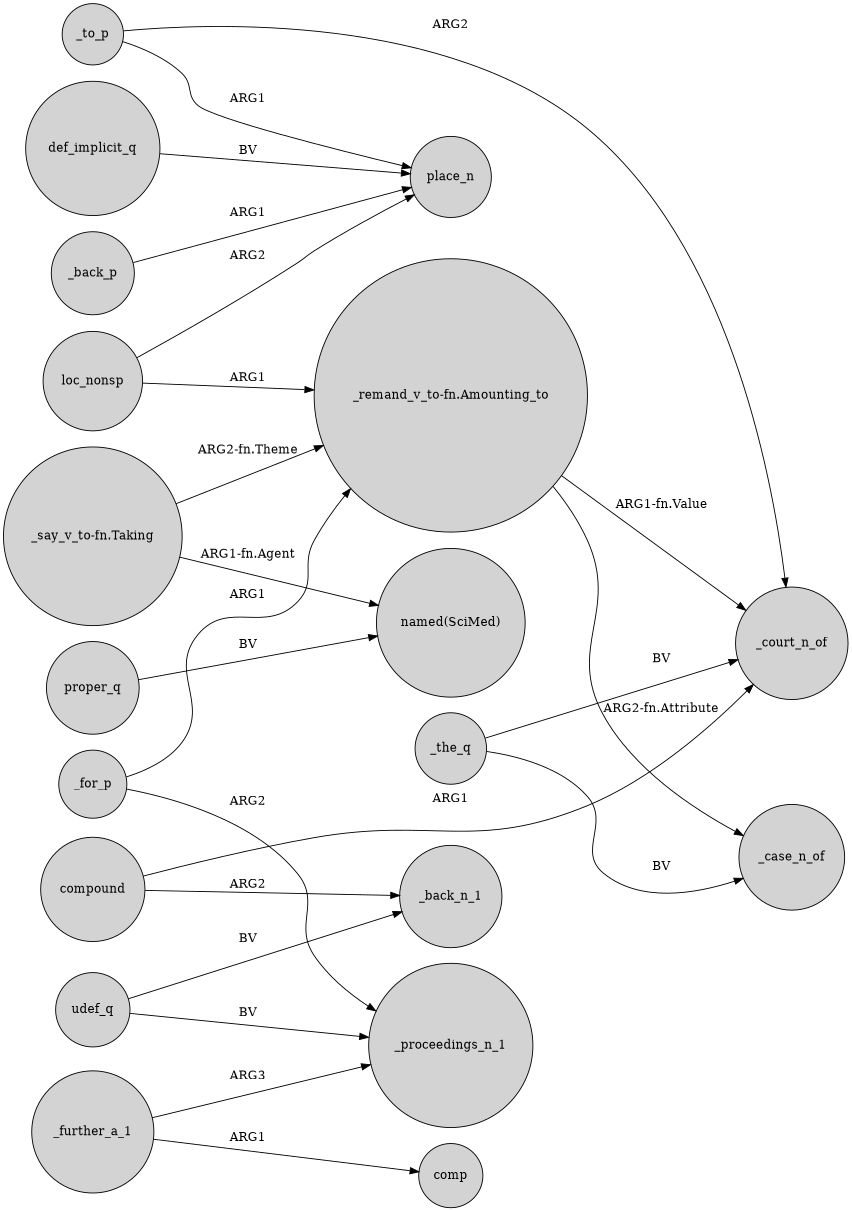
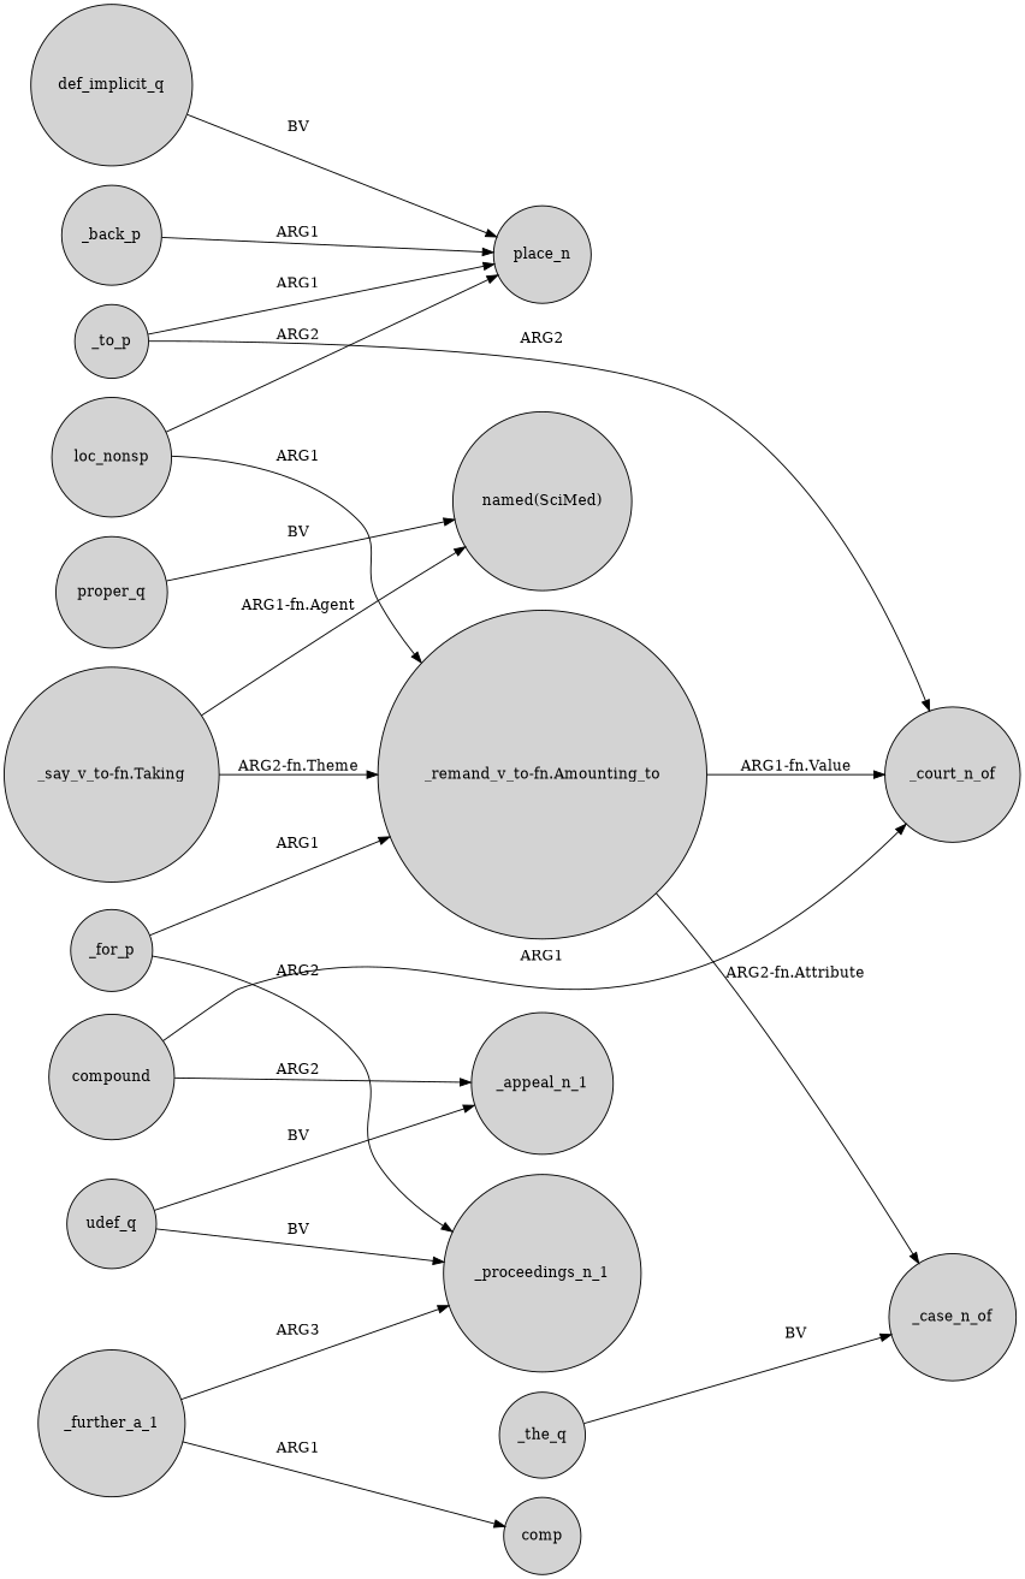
  digraph {
    rankdir=LR
    node [shape=circle style=filled]
    def_implicit_q
    place_n
    _further_a_1
    _proceedings_n_1
    comp
    "_say_v_to-fn.Taking"
    "named(SciMed)"
    "_remand_v_to-fn.Amounting_to"
    _court_n_of
    _case_n_of
    loc_nonsp
    compound
-   _appeal_n_1 [label=_back_n_1]
+   _appeal_n_1
    _for_p
    udef_q
    _back_p
    _to_p
    _the_q
    proper_q
    def_implicit_q -> place_n [label=BV]
    _further_a_1 -> _proceedings_n_1 [label=ARG3]
    _further_a_1 -> comp [label=ARG1]
    "_say_v_to-fn.Taking" -> "named(SciMed)" [label="ARG1-fn.Agent"]
    "_say_v_to-fn.Taking" -> "_remand_v_to-fn.Amounting_to" [label="ARG2-fn.Theme"]
    "_remand_v_to-fn.Amounting_to" -> _court_n_of [label="ARG1-fn.Value"]
    "_remand_v_to-fn.Amounting_to" -> _case_n_of [label="ARG2-fn.Attribute"]
    loc_nonsp -> place_n [label=ARG2]
    loc_nonsp -> "_remand_v_to-fn.Amounting_to" [label=ARG1]
    compound -> _court_n_of [label=ARG1]
    compound -> _appeal_n_1 [label=ARG2]
    _for_p -> _proceedings_n_1 [label=ARG2]
    _for_p -> "_remand_v_to-fn.Amounting_to" [label=ARG1]
    udef_q -> _proceedings_n_1 [label=BV]
    udef_q -> _appeal_n_1 [label=BV]
    _back_p -> place_n [label=ARG1]
    _to_p -> place_n [label=ARG1]
    _to_p -> _court_n_of [label=ARG2]
-   _the_q -> _court_n_of [label=BV]
    _the_q -> _case_n_of [label=BV]
    proper_q -> "named(SciMed)" [label=BV]
  }
